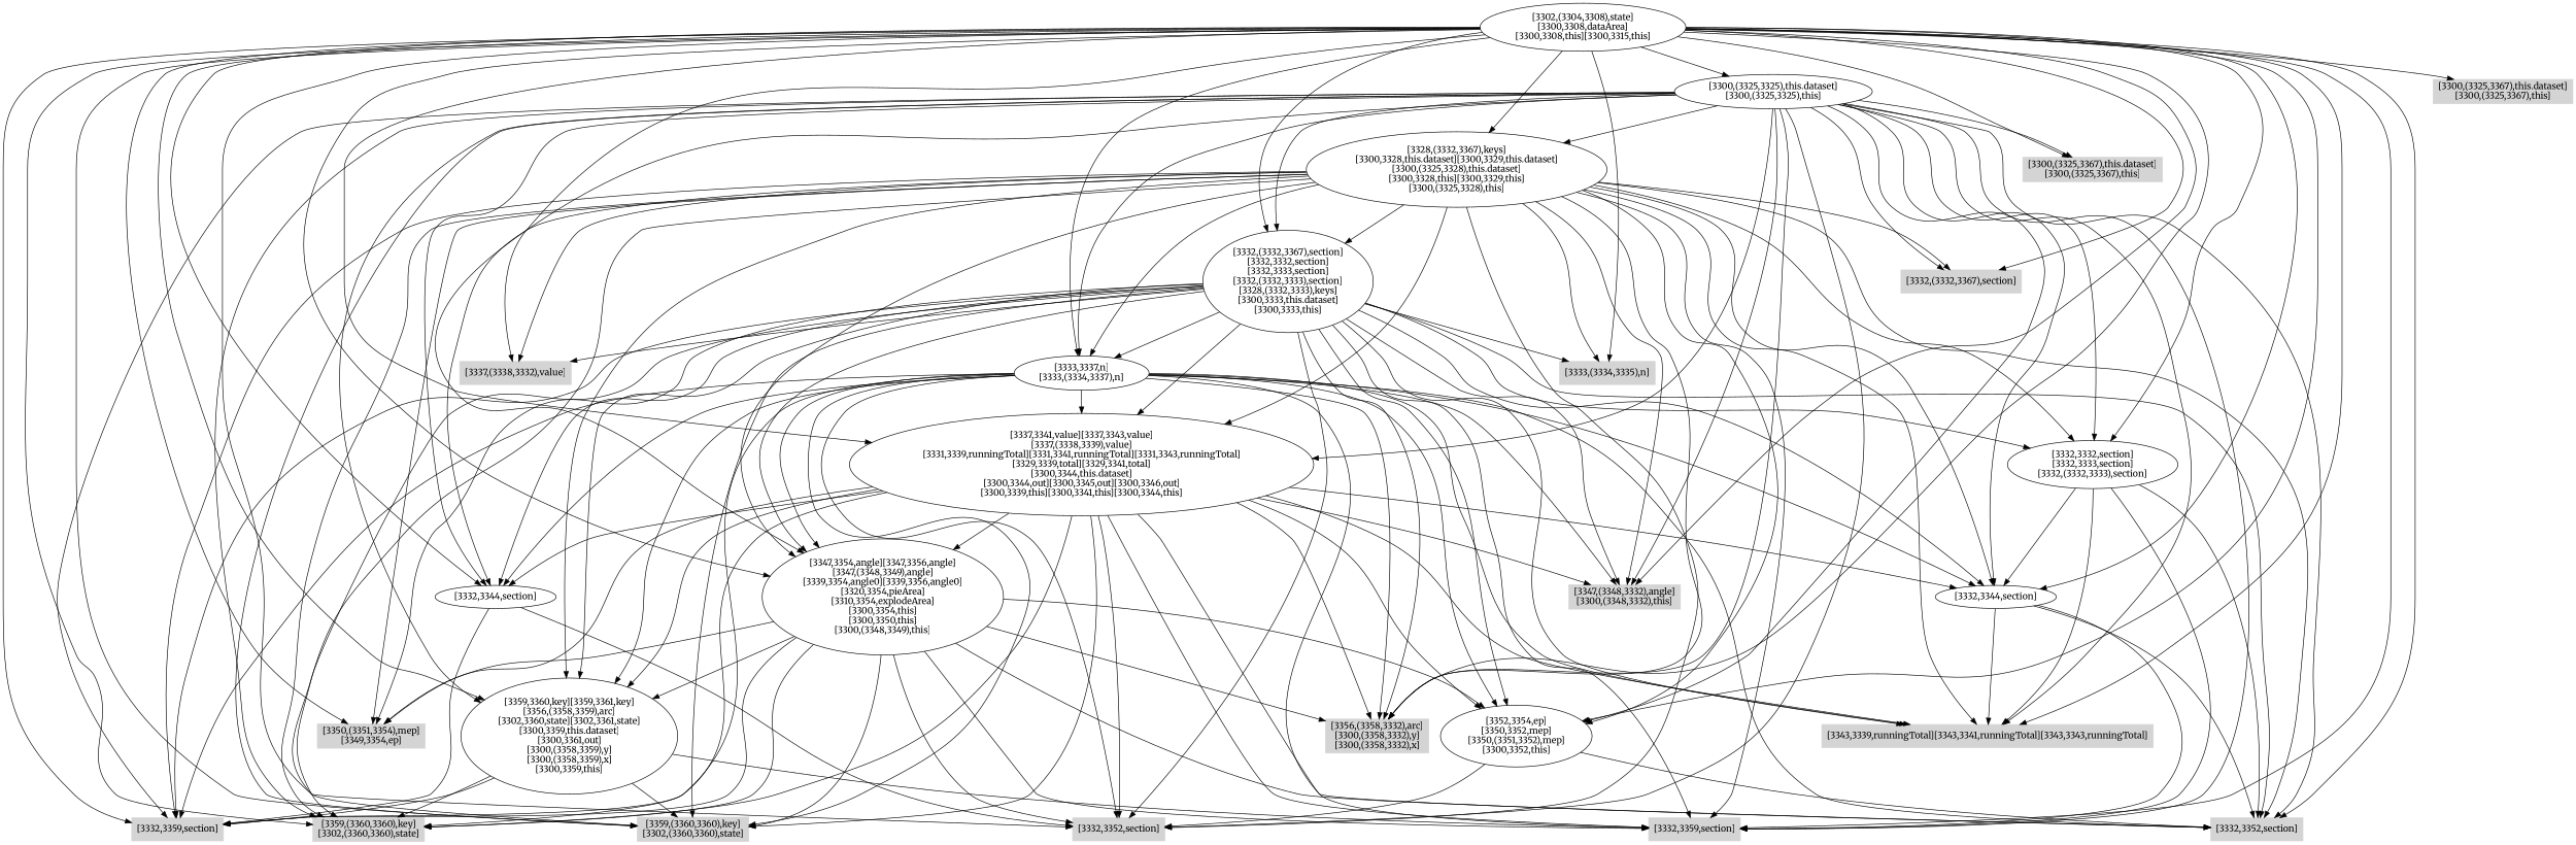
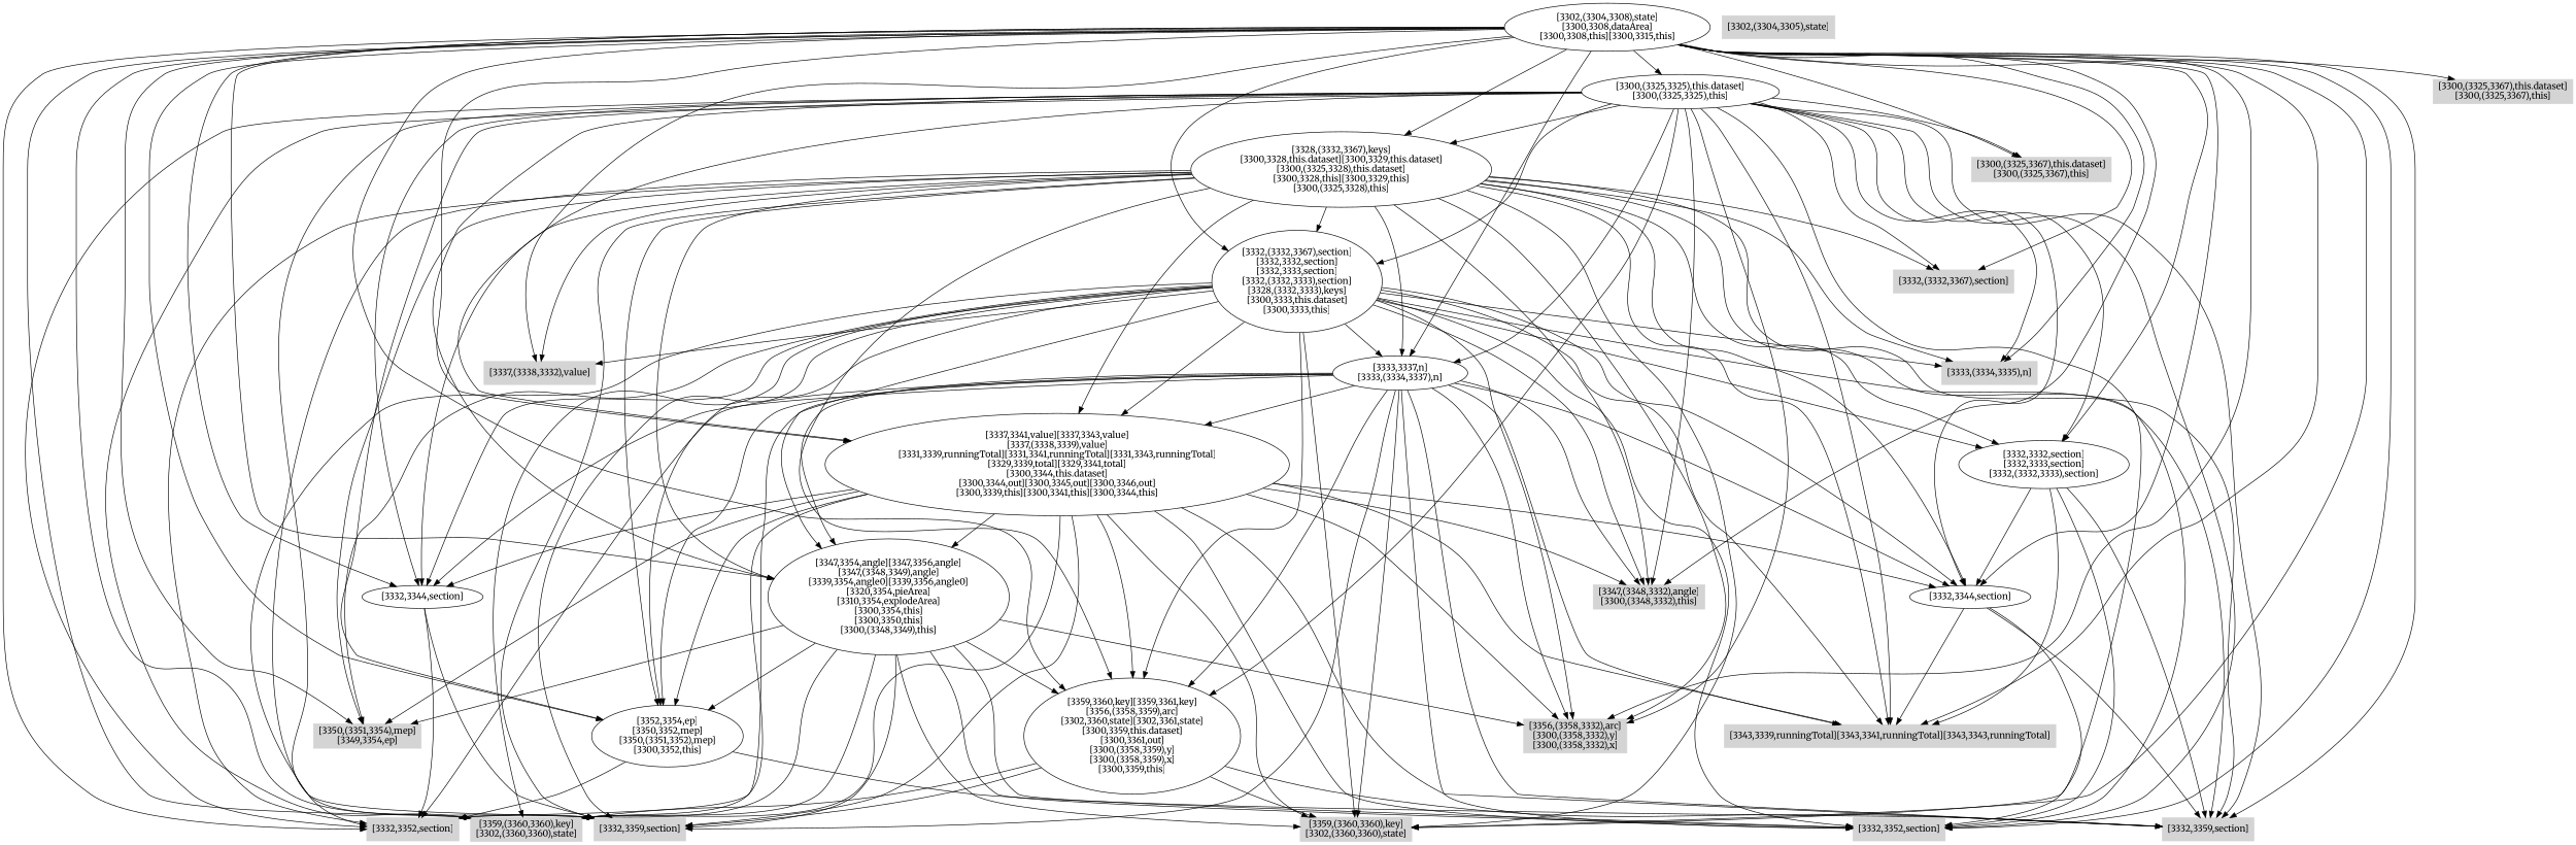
  digraph {
    fontname=Merriweather
    node [color=".0 .0 .83" fontname=Merriweather shape=box style=filled]
    edge [fontname=Merriweather]
    n1 [label="[3359,(3360,3360),key]\n[3302,(3360,3360),state]"]
    n2 [label="[3359,(3360,3360),key]\n[3302,(3360,3360),state]"]
    n3 [label="[3332,3359,section]"]
    n4 [label="[3332,3359,section]"]
    n5 [label="[3359,3360,key][3359,3361,key]\n[3356,(3358,3359),arc]\n[3302,3360,state][3302,3361,state]\n[3300,3359,this.dataset]\n[3300,3361,out]\n[3300,(3358,3359),y]\n[3300,(3358,3359),x]\n[3300,3359,this]" color="" shape="" style=""]
    n6 [label="[3332,3352,section]"]
    n7 [label="[3332,3352,section]"]
    n8 [label="[3352,3354,ep]\n[3350,3352,mep]\n[3350,(3351,3352),mep]\n[3300,3352,this]" color="" shape="" style=""]
    n9 [label="[3356,(3358,3332),arc]\n[3300,(3358,3332),y]\n[3300,(3358,3332),x]"]
    n10 [label="[3350,(3351,3354),mep]\n[3349,3354,ep]"]
    n11 [label="[3347,3354,angle][3347,3356,angle]\n[3347,(3348,3349),angle]\n[3339,3354,angle0][3339,3356,angle0]\n[3320,3354,pieArea]\n[3310,3354,explodeArea]\n[3300,3354,this]\n[3300,3350,this]\n[3300,(3348,3349),this]" color="" shape="" style=""]
    n12 [label="[3347,(3348,3332),angle]\n[3300,(3348,3332),this]"]
    n13 [label="[3332,3344,section]" color="" shape="" style=""]
    n14 [label="[3343,3339,runningTotal][3343,3341,runningTotal][3343,3343,runningTotal]"]
    n15 [label="[3332,3344,section]" color="" shape="" style=""]
    n16 [label="[3337,3341,value][3337,3343,value]\n[3337,(3338,3339),value]\n[3331,3339,runningTotal][3331,3341,runningTotal][3331,3343,runningTotal]\n[3329,3339,total][3329,3341,total]\n[3300,3344,this.dataset]\n[3300,3344,out][3300,3345,out][3300,3346,out]\n[3300,3339,this][3300,3341,this][3300,3344,this]" color="" shape="" style=""]
    n17 [label="[3333,(3334,3335),n]"]
    n18 [label="[3337,(3338,3332),value]"]
    n19 [label="[3333,3337,n]\n[3333,(3334,3337),n]" color="" shape="" style=""]
    n20 [label="[3332,3332,section]\n[3332,3333,section]\n[3332,(3332,3333),section]" color="" shape="" style=""]
    n21 [label="[3332,(3332,3367),section]\n[3332,3332,section]\n[3332,3333,section]\n[3332,(3332,3333),section]\n[3328,(3332,3333),keys]\n[3300,3333,this.dataset]\n[3300,3333,this]" color="" shape="" style=""]
    n22 [label="[3332,(3332,3367),section]"]
    n23 [label="[3328,(3332,3367),keys]\n[3300,3328,this.dataset][3300,3329,this.dataset]\n[3300,(3325,3328),this.dataset]\n[3300,3328,this][3300,3329,this]\n[3300,(3325,3328),this]" color="" shape="" style=""]
    n24 [label="[3300,(3325,3367),this.dataset]\n[3300,(3325,3367),this]"]
    n25 [label="[3300,(3325,3325),this.dataset]\n[3300,(3325,3325),this]" color="" shape="" style=""]
    n26 [label="[3300,(3325,3367),this.dataset]\n[3300,(3325,3367),this]"]
    n27 [label="[3302,(3304,3308),state]\n[3300,3308,dataArea]\n[3300,3308,this][3300,3315,this]" color="" shape="" style=""]
+   n28 [label="[3302,(3304,3305),state]"]
    n5 -> n1
    n5 -> n2
    n5 -> n3
    n5 -> n4
    n8 -> n6
    n8 -> n7
    n11 -> n1
    n11 -> n2
    n11 -> n3
    n11 -> n4
    n11 -> n5
    n11 -> n6
    n11 -> n7
    n11 -> n8
    n11 -> n9
    n11 -> n10
    n13 -> n3
    n13 -> n6
    n15 -> n4
    n15 -> n7
    n15 -> n14
    n16 -> n1
    n16 -> n2
    n16 -> n3
    n16 -> n4
    n16 -> n5
    n16 -> n6
    n16 -> n7
    n16 -> n8
    n16 -> n9
    n16 -> n10
    n16 -> n11
    n16 -> n12
    n16 -> n13
    n16 -> n14
    n16 -> n15
    n19 -> n1
    n19 -> n2
    n19 -> n3
    n19 -> n4
    n19 -> n5
    n19 -> n6
    n19 -> n7
    n19 -> n8
    n19 -> n9
    n19 -> n11
    n19 -> n12
    n19 -> n13
    n19 -> n14
    n19 -> n15
    n19 -> n16
    n20 -> n4
    n20 -> n7
    n20 -> n14
    n20 -> n15
    n21 -> n1
    n21 -> n2
    n21 -> n3
    n21 -> n4
    n21 -> n5
    n21 -> n6
    n21 -> n7
    n21 -> n8
    n21 -> n9
    n21 -> n10
    n21 -> n11
    n21 -> n12
    n21 -> n13
    n21 -> n14
    n21 -> n15
    n21 -> n16
    n21 -> n17
    n21 -> n18
    n21 -> n19
    n21 -> n20
    n23 -> n1
    n23 -> n2
    n23 -> n3
    n23 -> n4
    n23 -> n5
    n23 -> n6
    n23 -> n7
    n23 -> n8
    n23 -> n9
    n23 -> n10
    n23 -> n11
    n23 -> n12
    n23 -> n13
    n23 -> n14
    n23 -> n15
    n23 -> n16
    n23 -> n17
    n23 -> n18
    n23 -> n19
    n23 -> n20
    n23 -> n21
    n23 -> n22
    n25 -> n1
    n25 -> n2
    n25 -> n3
    n25 -> n4
    n25 -> n5
    n25 -> n6
    n25 -> n7
    n25 -> n8
    n25 -> n9
    n25 -> n11
    n25 -> n12
    n25 -> n13
    n25 -> n14
    n25 -> n15
    n25 -> n16
+   n25 -> n17
    n25 -> n19
    n25 -> n20
    n25 -> n21
    n25 -> n22
    n25 -> n23
    n25 -> n24
    n27 -> n1
    n27 -> n2
    n27 -> n3
    n27 -> n4
    n27 -> n5
    n27 -> n6
    n27 -> n7
    n27 -> n8
    n27 -> n9
    n27 -> n10
    n27 -> n11
    n27 -> n12
    n27 -> n13
    n27 -> n14
    n27 -> n15
    n27 -> n16
    n27 -> n17
    n27 -> n18
    n27 -> n19
    n27 -> n20
    n27 -> n21
    n27 -> n22
    n27 -> n23
    n27 -> n24
    n27 -> n25
    n27 -> n26
  }
